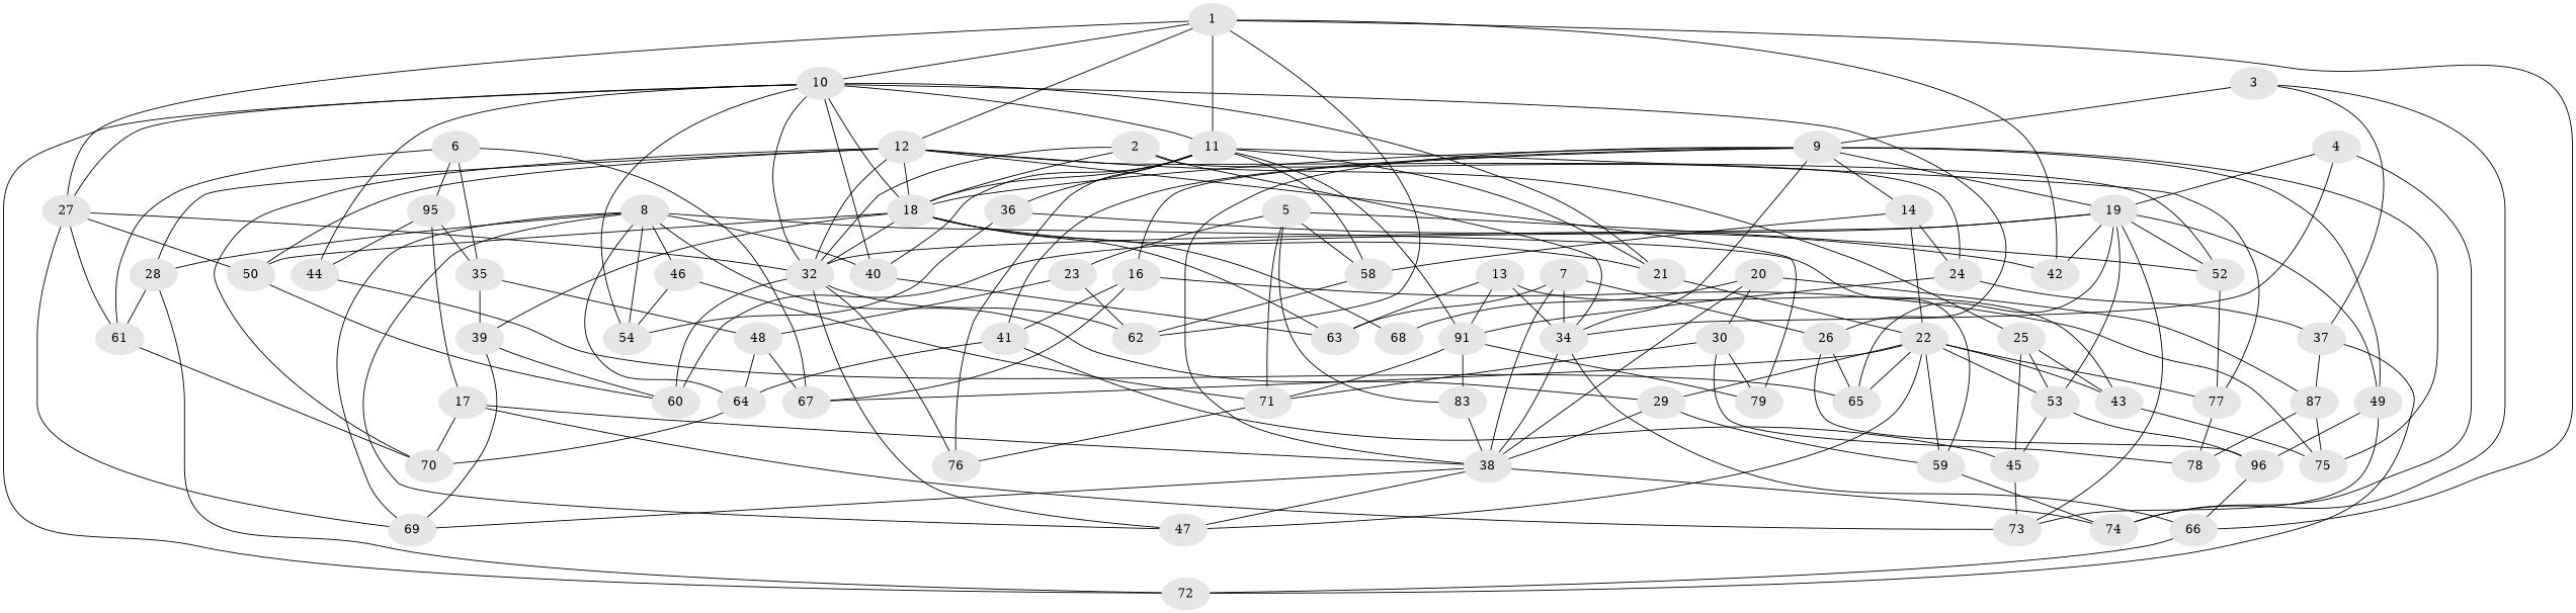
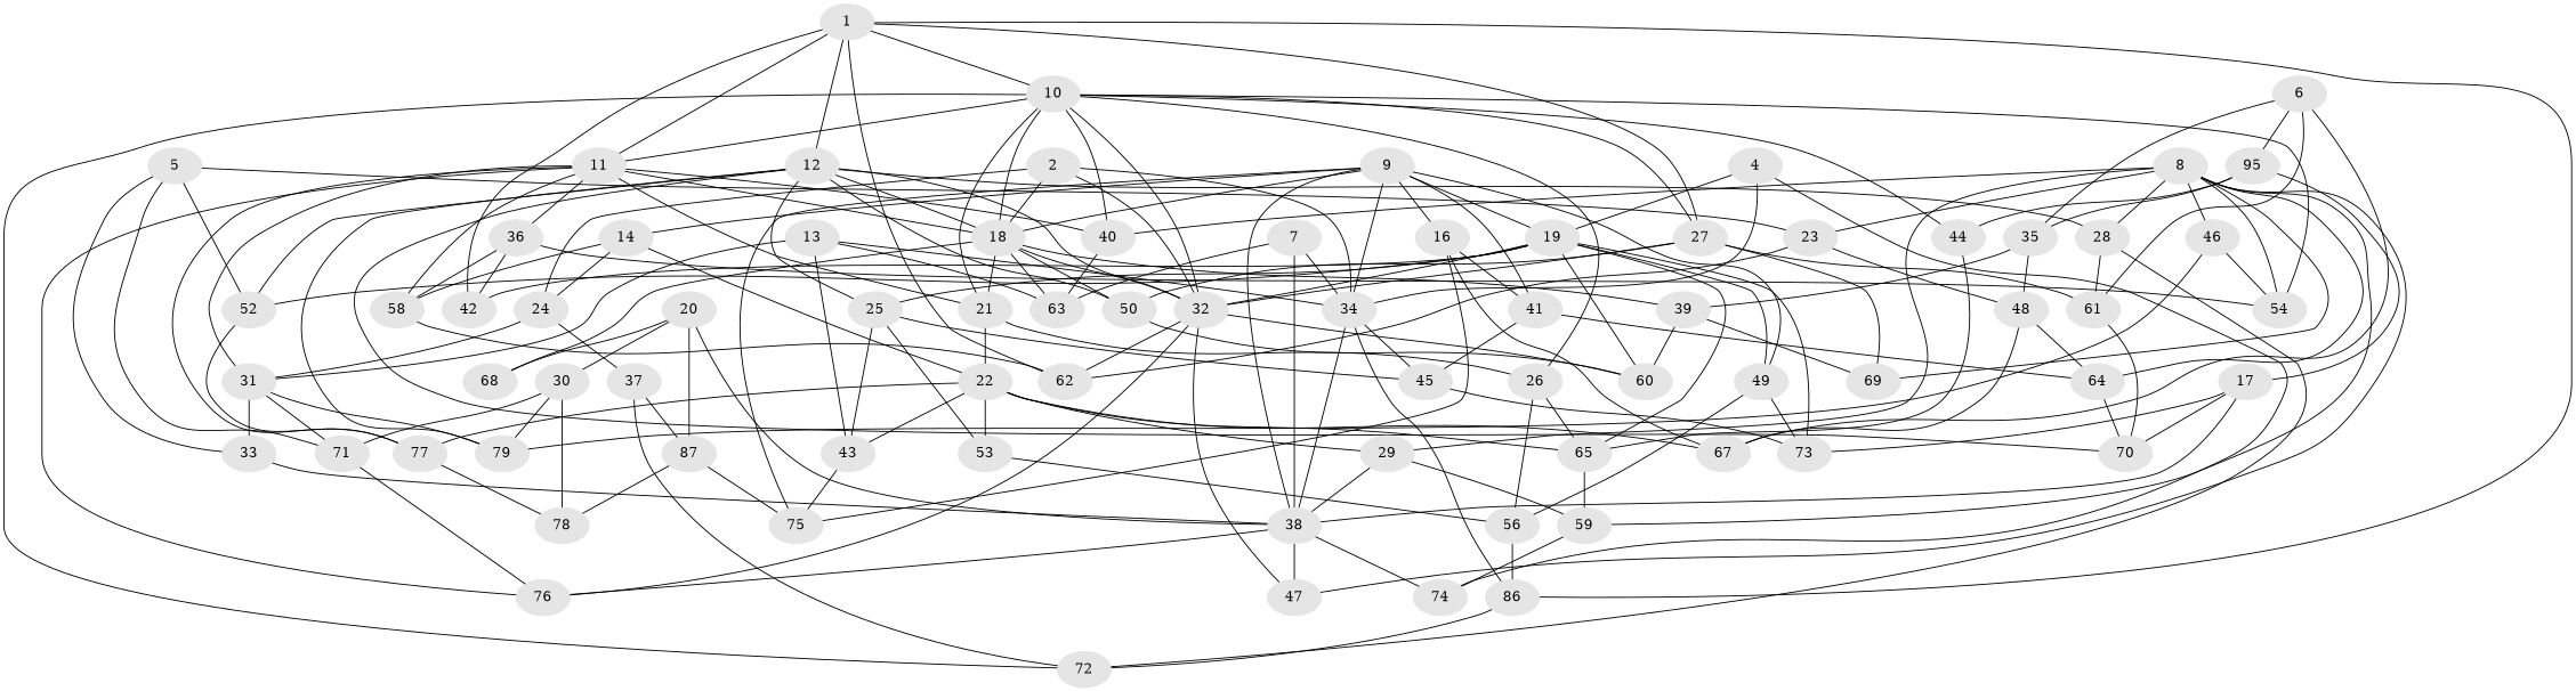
  graph {
    node [color=gray90 style=filled]
    edge [weight=1.0]
    1
    10
    11
    12
    27
    42
    62
-   66
+   66 [label=86]
    18
    32
    26
    40
    54
    21
    44
    72
-   31 [label=91]
+   31
    36
    58
    76
    77
    52
    28
    25
    50
    70
    79
    61
    69
    2
    24
    34
    68
    63
    39
    37
    47
    60
    38
    45
-   3
    9
    74
    19
    14
    16
    41
    49
    75
    n50 [label=87]
    4
    73
    53
    65
    5
    23
-   33 [label=83]
+   33
    71
    48
    n60 [label=95]
    6
    35
    67
    17
    7
-   56 [label=96]
+   56
    8
    29
    46
    59
    64
    22
    78
    43
    13
    20
    30
    1 -- 10
    1 -- 11 [weight=2.0]
    1 -- 12
    1 -- 27
    1 -- 42
    1 -- 62
    1 -- 66
    10 -- 11
    10 -- 27
    10 -- 18 [weight=2.0]
    10 -- 32
    10 -- 26
    10 -- 40
    10 -- 54
    10 -- 21
    10 -- 44
    10 -- 72
    11 -- 18
    11 -- 40
    11 -- 21
    11 -- 31 [weight=2.0]
    11 -- 36
    11 -- 58
    11 -- 76
    11 -- 77
    12 -- 18
    12 -- 32 [weight=2.0]
    12 -- 52
    12 -- 28
    12 -- 25
    12 -- 50
    12 -- 70
    12 -- 79
    27 -- 32 [weight=3.0]
    27 -- 50
    27 -- 61
    27 -- 69
    66 -- 72
    18 -- 32
    18 -- 21
    18 -- 50
    18 -- 68
    18 -- 63
    18 -- 39
    32 -- 62
    32 -- 76
    32 -- 47
    32 -- 60
    26 -- 65
    26 -- 56
    40 -- 63
    21 -- 22
    44 -- 65
    31 -- 79
    31 -- 33 [weight=2.0]
    31 -- 71
    36 -- 42
    36 -- 54
-   5 -- 58
+   36 -- 58
    58 -- 62
    77 -- 78
    52 -- 77
    28 -- 72
    28 -- 61
    25 -- 45
    25 -- 53
    25 -- 43
    50 -- 60
    61 -- 70
    2 -- 18
    2 -- 32
    2 -- 24
    2 -- 34
    24 -- 31
    24 -- 37
    34 -- 66
    34 -- 38
-   53 -- 45
+   34 -- 45
    39 -- 69
    39 -- 60
    37 -- 72
    37 -- n50
-   38 -- 69
+   38 -- 76
    38 -- 47
    38 -- 74
    45 -- 73
-   3 -- 37
-   3 -- 9 [weight=2.0]
-   3 -- 74
    9 -- 18
    9 -- 34 [weight=2.0]
    9 -- 38
    9 -- 19
    9 -- 14
    9 -- 16
    9 -- 41
    9 -- 49
    9 -- 75
    19 -- 42
    19 -- 32
    19 -- 52
    19 -- 60
    19 -- 49
    19 -- 73
-   19 -- 53
+   19 -- 25
    19 -- 65
    14 -- 58
    14 -- 24
    14 -- 22
    16 -- 41
    16 -- 75
    16 -- 67
    41 -- 45
    41 -- 64
    49 -- 73
    49 -- 56
    n50 -- 75
    n50 -- 78
    4 -- 34
    4 -- 74
    4 -- 19
    53 -- 56
    5 -- 52
    5 -- 23
    5 -- 33
    5 -- 71
    23 -- 62
    23 -- 48
    33 -- 38
    71 -- 76
    48 -- 67
    48 -- 64
    n60 -- 44
    n60 -- 35
    n60 -- 17
    6 -- 61
    6 -- n60
    6 -- 35
    6 -- 67
    35 -- 39
    35 -- 48
    17 -- 70
    17 -- 38
    17 -- 73
-   7 -- 26
+   21 -- 26
    7 -- 34
    7 -- 63
    7 -- 38
    56 -- 66
    8 -- 40
    8 -- 54
    8 -- 28
    8 -- 69
    8 -- 47
+   8 -- 23
    8 -- 29
    8 -- 46
    8 -- 59
    8 -- 64
    29 -- 38
    29 -- 59
    46 -- 54
-   46 -- 71
+   46 -- 79
    59 -- 74
    64 -- 70
    22 -- 77
-   22 -- 47
    22 -- 53
    22 -- 65
    22 -- 67
    22 -- 29
-   22 -- 59
+   65 -- 59
    22 -- 43
    43 -- 75
    13 -- 31
    13 -- 34
    13 -- 63
    13 -- 43
    20 -- 68
    20 -- 38
    20 -- n50
    20 -- 30
    30 -- 79
    30 -- 71
    30 -- 78
  }
